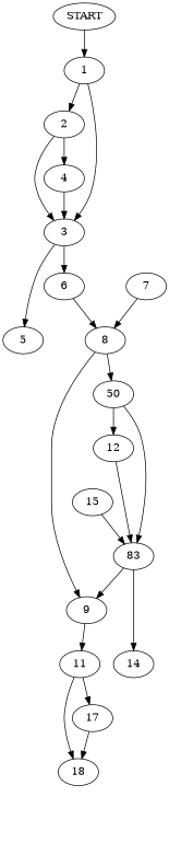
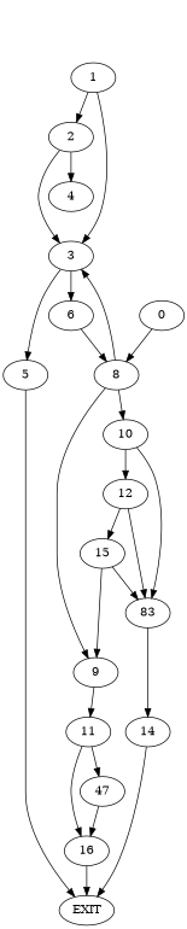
  digraph {
-   n1 [label=START]
    1
    2
    3
+   n5 [label=EXIT]
    4
    5
    6
    8
-   7
+   7 [label=0]
    9
-   10 [label=50]
+   10
    11
    12
    n15 [label=83]
-   16 [label=18]
-   17
+   16
+   17 [label=47]
    15
    14
-   n1 -> 1
    1 -> 2
    1 -> 3
    2 -> 3
    2 -> 4
    3 -> 5
    3 -> 6
-   4 -> 3
+   8 -> 3
+   5 -> n5
    6 -> 8
    8 -> 9
    8 -> 10
    7 -> 8
    9 -> 11
    10 -> 12
    10 -> n15
    11 -> 16
    11 -> 17
    12 -> n15
-   n15 -> 9
+   12 -> 15
+   15 -> 9
    n15 -> 14
+   16 -> n5
    17 -> 16
    15 -> n15
+   14 -> n5
  }
